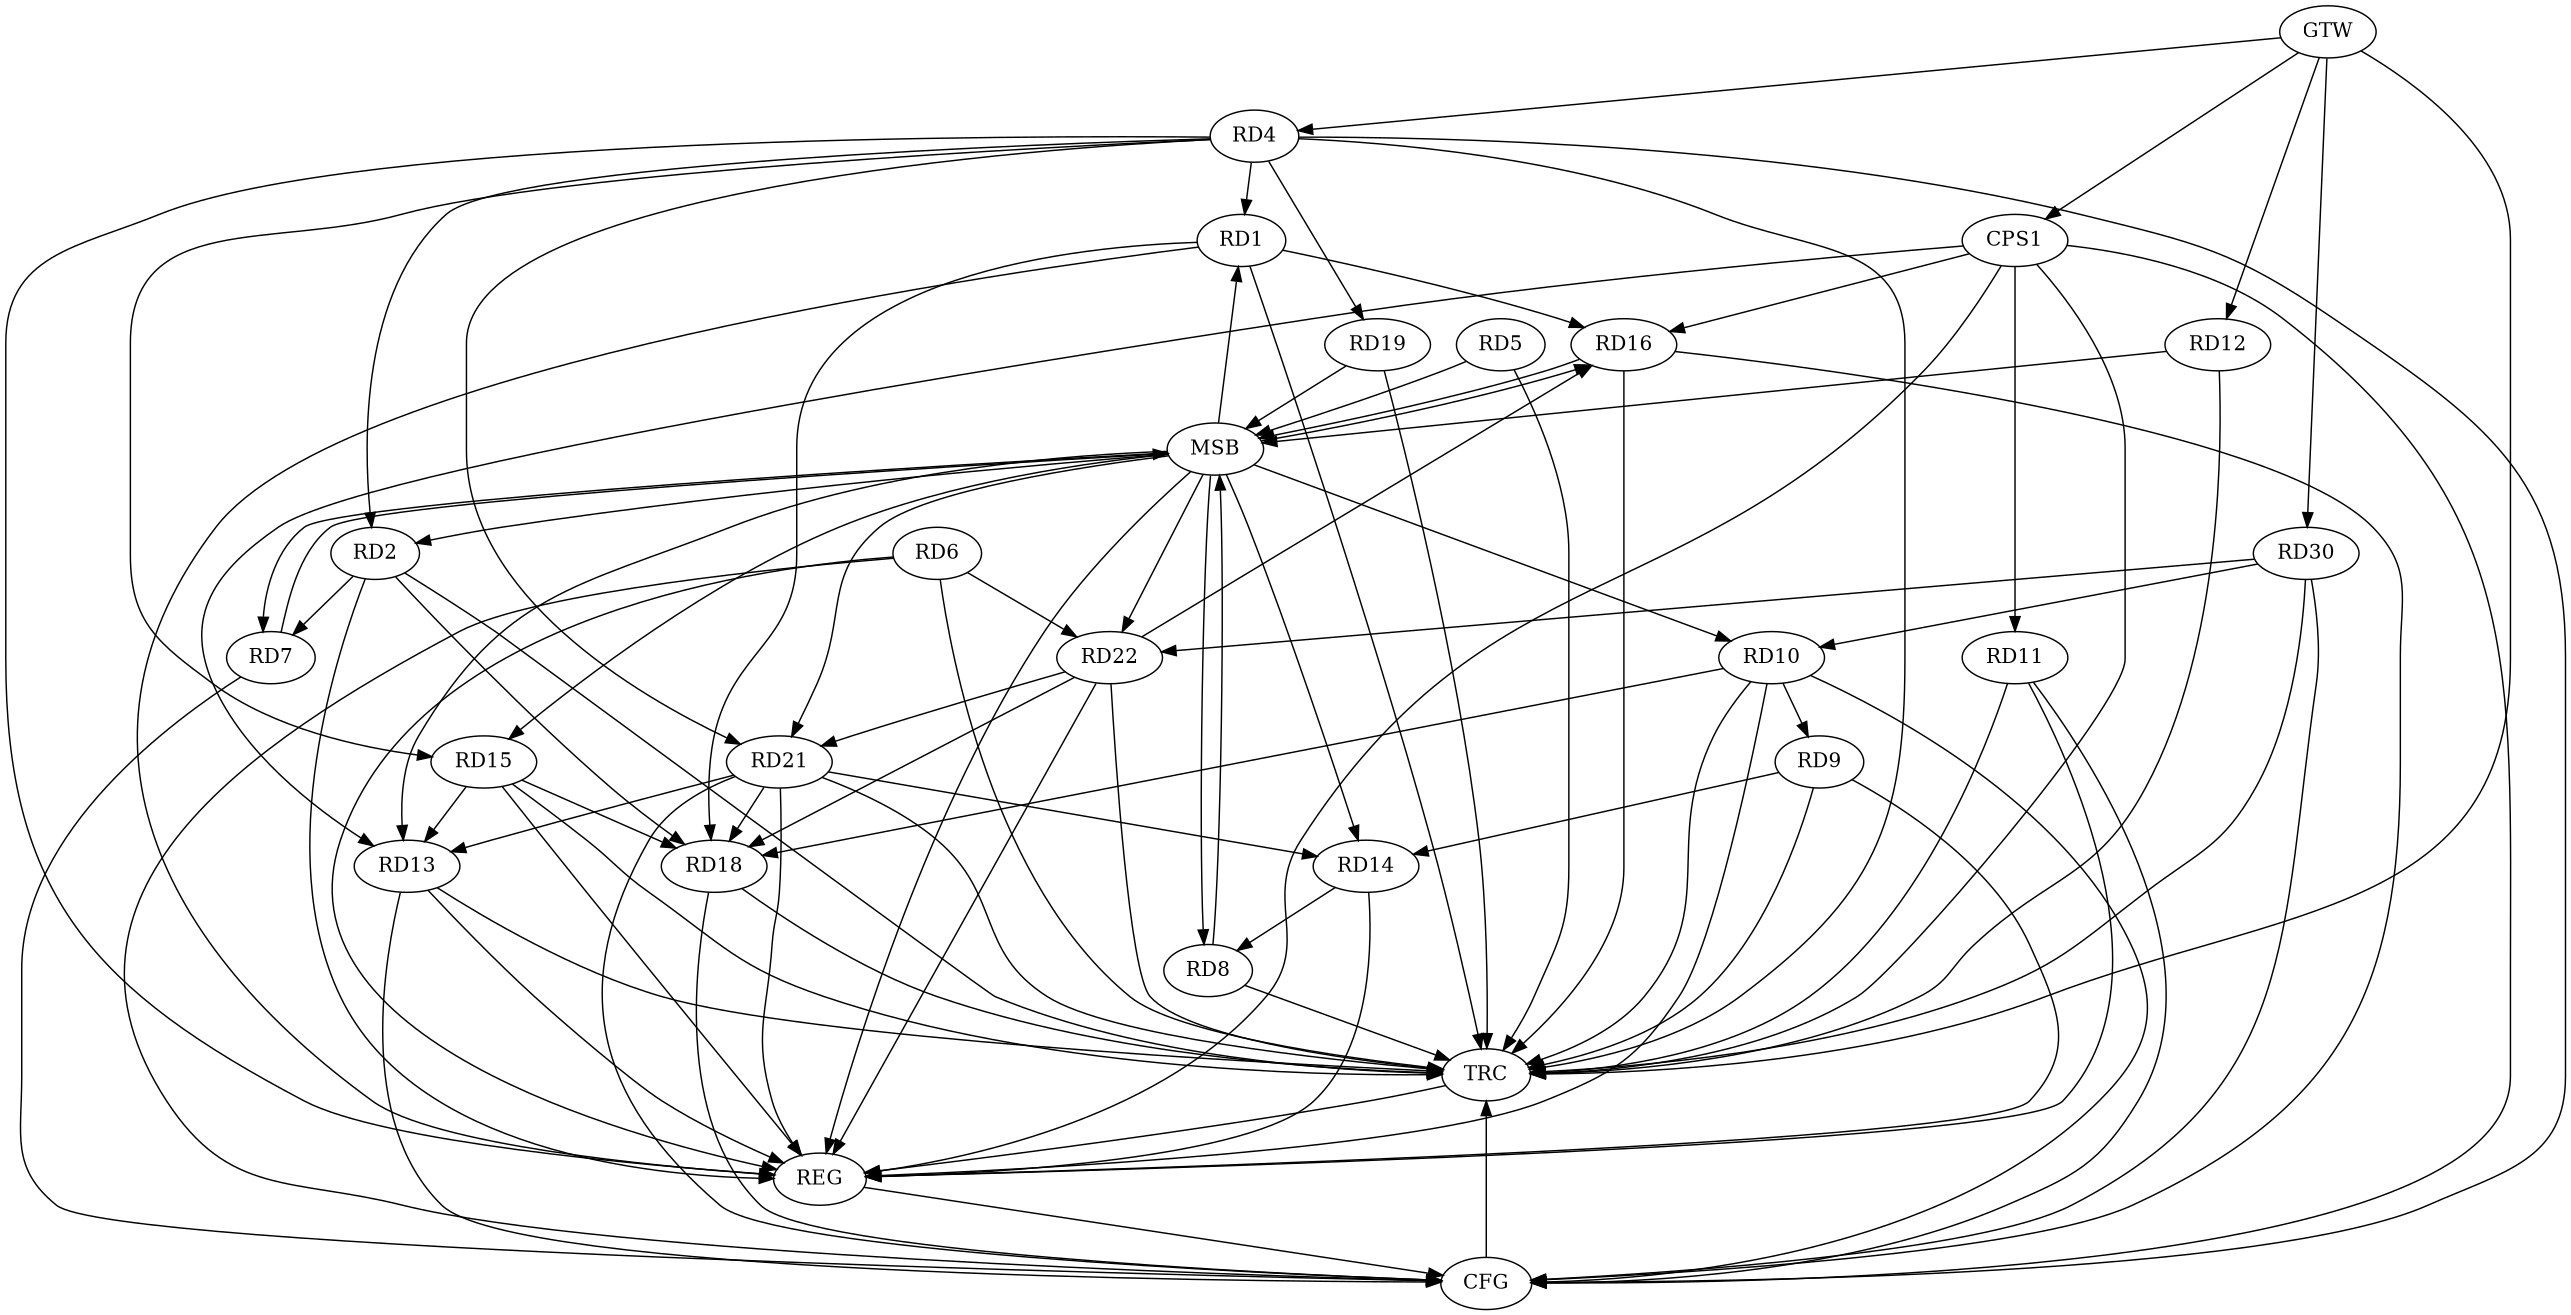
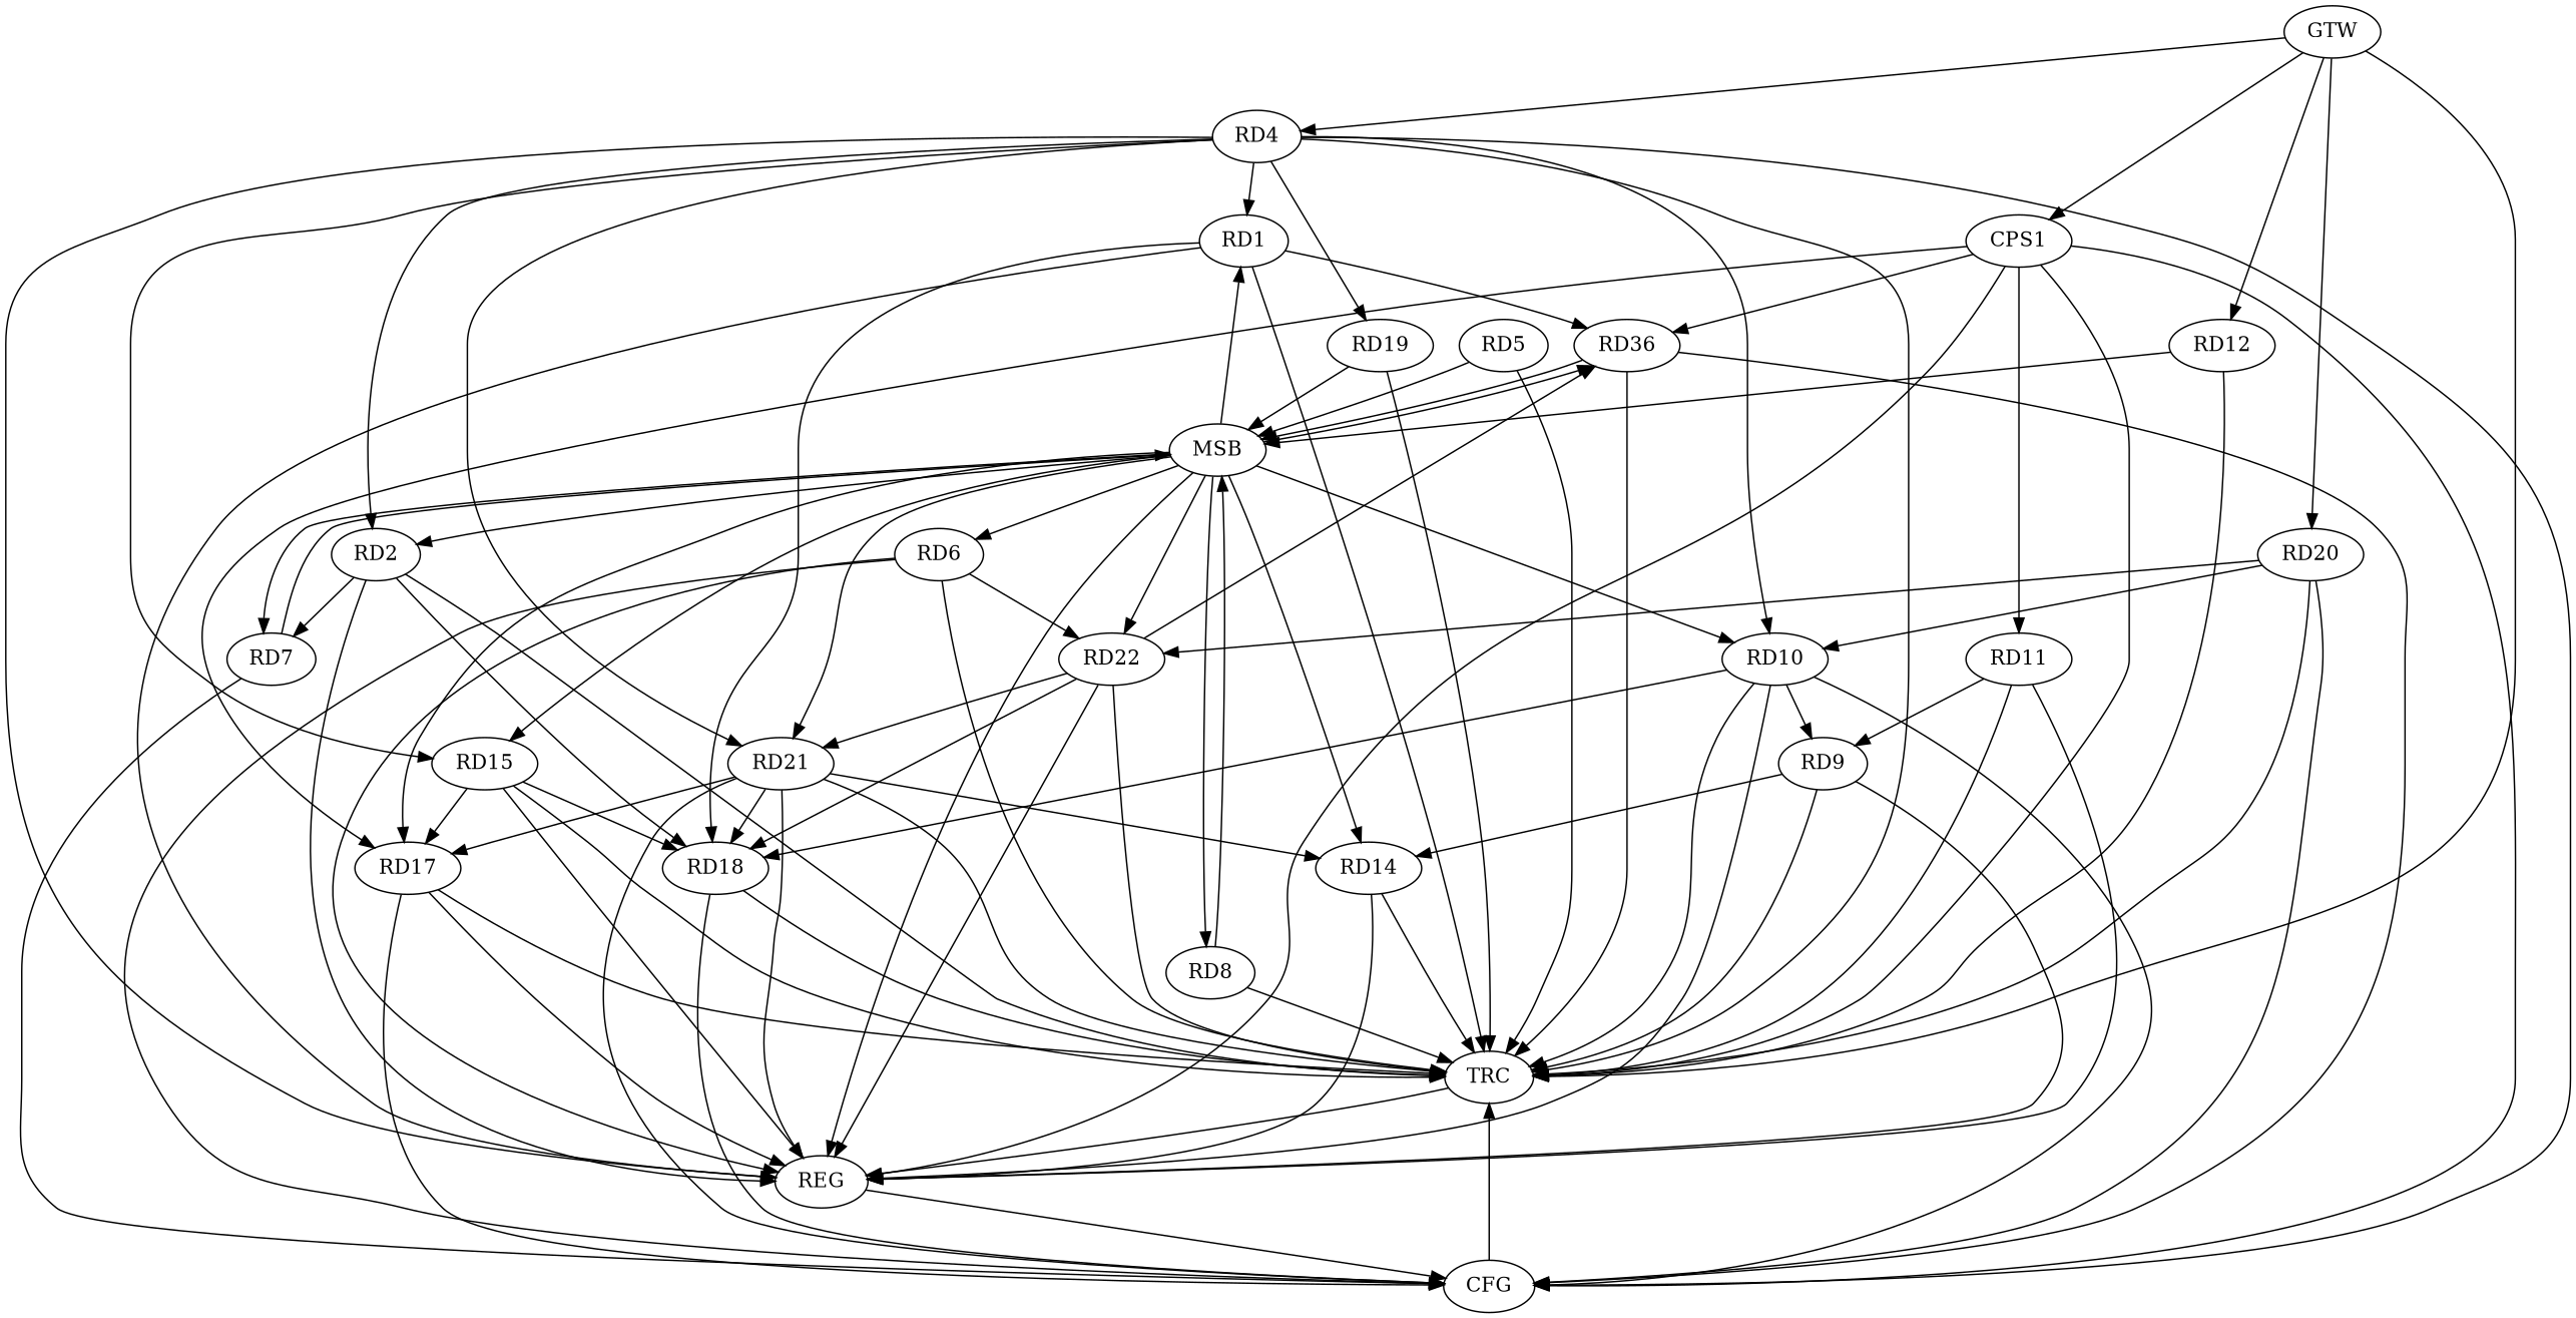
  strict digraph {
    n1 [label=RD1]
-   n2 [label=RD16]
+   n2 [label=RD36]
    n3 [label=RD18]
    n4 [label=REG]
    n5 [label=TRC]
    n6 [label=MSB]
    n7 [label=CFG]
    n8 [label=RD2]
    n9 [label=RD7]
    n10 [label=RD10]
    n11 [label=RD15]
    n12 [label=RD21]
    n13 [label=RD6]
    n14 [label=RD22]
    n15 [label=RD8]
    n16 [label=RD14]
-   n17 [label=RD13]
+   n17 [label=RD17]
    n18 [label=RD4]
    n19 [label=RD19]
    n20 [label=RD9]
    n21 [label=RD5]
    n22 [label=RD11]
    n23 [label=RD12]
-   n24 [label=RD30]
+   n24 [label=RD20]
    n25 [label=CPS1]
    n26 [label=GTW]
    n1 -> n2
    n1 -> n3
    n1 -> n4
    n1 -> n5
    n2 -> n5
    n2 -> n6
    n2 -> n7
    n3 -> n5
    n3 -> n7
    n4 -> n7
    n5 -> n4
    n6 -> n1
    n6 -> n2
    n6 -> n4
    n6 -> n8
    n6 -> n9
    n6 -> n10
    n6 -> n11
    n6 -> n12
+   n6 -> n13
    n6 -> n14
    n6 -> n15
    n6 -> n16
    n6 -> n17
    n7 -> n5
    n8 -> n3
    n8 -> n4
    n8 -> n5
    n8 -> n9
    n9 -> n6
    n9 -> n7
    n10 -> n3
    n10 -> n4
    n10 -> n5
    n10 -> n7
    n10 -> n20
    n11 -> n3
    n11 -> n4
    n11 -> n5
    n11 -> n17
    n12 -> n3
    n12 -> n4
    n12 -> n5
    n12 -> n7
    n12 -> n16
    n12 -> n17
    n13 -> n4
    n13 -> n5
    n13 -> n7
    n13 -> n14
    n14 -> n2
    n14 -> n3
    n14 -> n4
    n14 -> n5
    n14 -> n12
    n15 -> n5
    n15 -> n6
    n16 -> n4
-   n16 -> n15
+   n16 -> n5
    n17 -> n4
    n17 -> n5
    n17 -> n7
    n18 -> n1
    n18 -> n4
    n18 -> n5
    n18 -> n7
    n18 -> n8
+   n18 -> n10
    n18 -> n11
    n18 -> n12
    n18 -> n19
    n19 -> n5
    n19 -> n6
    n20 -> n4
    n20 -> n5
    n20 -> n16
    n21 -> n5
    n21 -> n6
    n22 -> n4
    n22 -> n5
-   n22 -> n7
+   n22 -> n20
    n23 -> n5
    n23 -> n6
    n24 -> n5
    n24 -> n7
    n24 -> n10
    n24 -> n14
    n25 -> n2
    n25 -> n4
    n25 -> n5
    n25 -> n7
    n25 -> n17
    n25 -> n22
    n26 -> n5
    n26 -> n18
    n26 -> n23
    n26 -> n24
    n26 -> n25
  }
